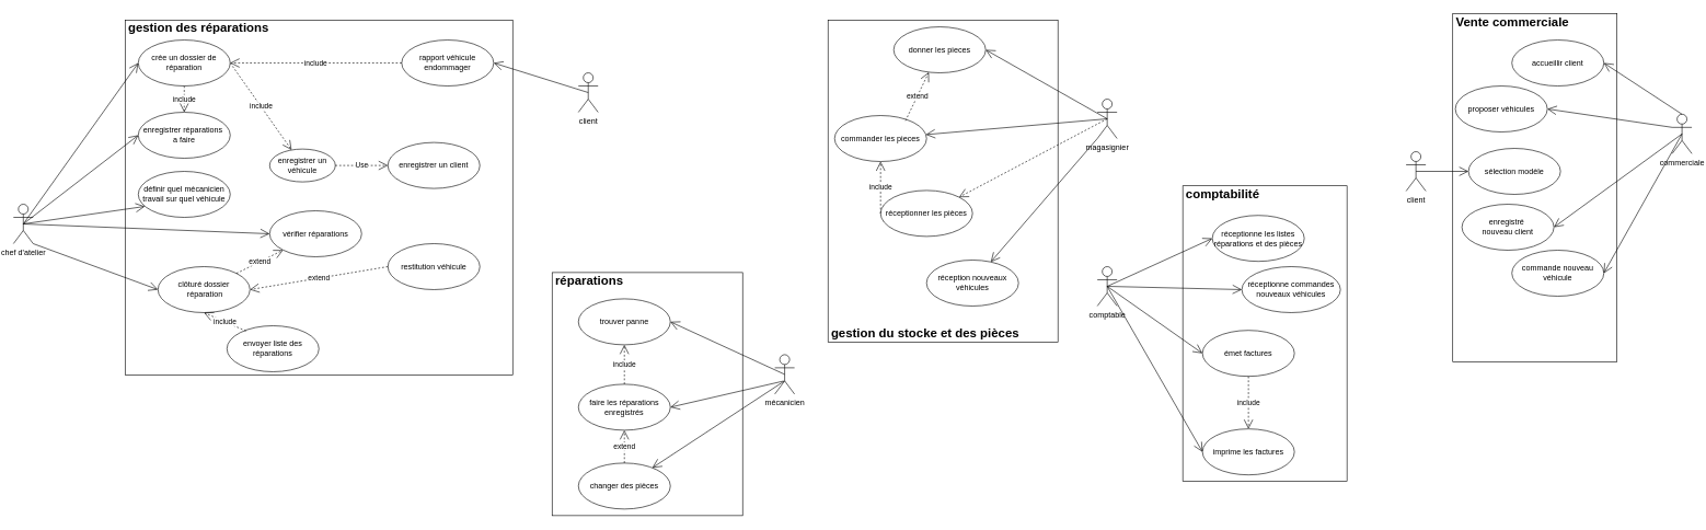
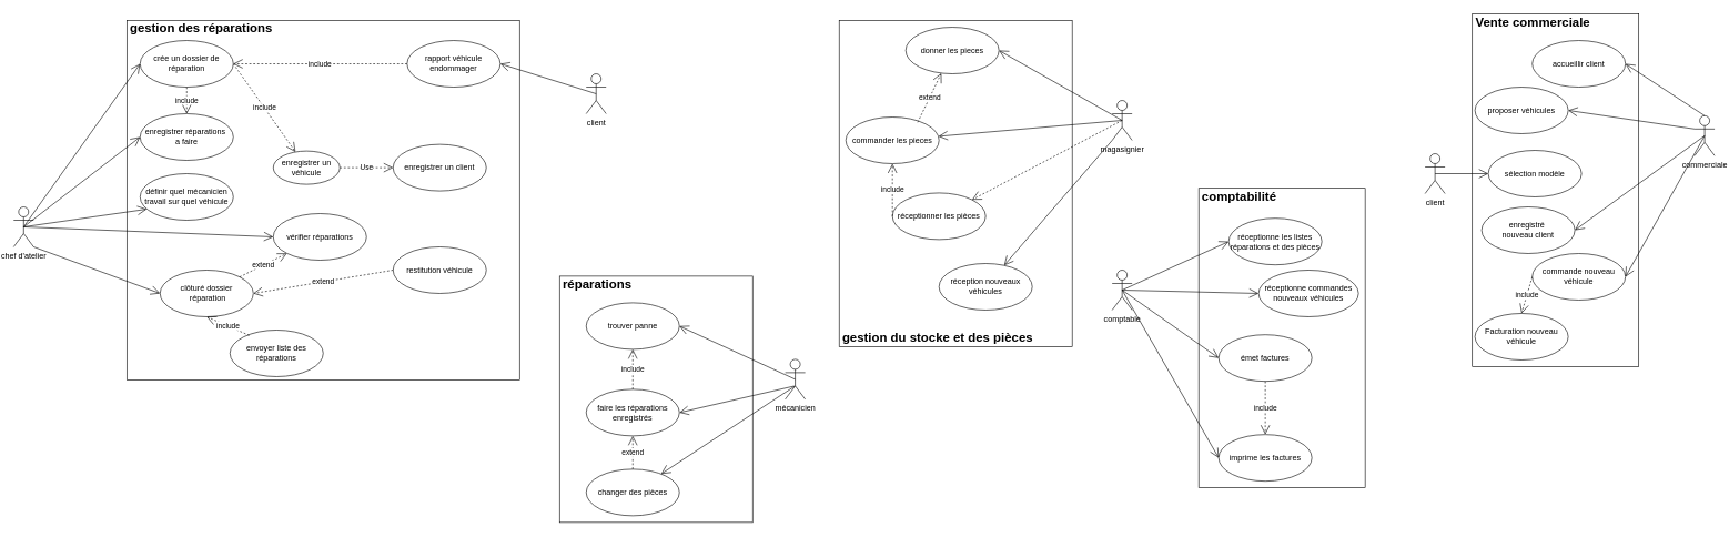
  <mxCell id="0" />
  <mxCell id="1" parent="0" />
  <mxCell id="2" value="&lt;h2&gt;&lt;br&gt;&lt;/h2&gt;" style="html=1;whiteSpace=wrap;align=center;" vertex="1" parent="1"><mxGeometry x="190" y="30" width="590" height="540" as="geometry" /></mxCell>
  <mxCell id="3" value="comptable" style="shape=umlActor;verticalLabelPosition=bottom;verticalAlign=top;html=1;outlineConnect=0;" vertex="1" parent="1"><mxGeometry x="1670" y="405" width="30" height="60" as="geometry" /></mxCell>
  <mxCell id="4" value="chef d'atelier" style="shape=umlActor;verticalLabelPosition=bottom;verticalAlign=top;html=1;outlineConnect=0;" vertex="1" parent="1"><mxGeometry x="20" y="310" width="30" height="60" as="geometry" /></mxCell>
  <mxCell id="5" value="magasignier" style="shape=umlActor;verticalLabelPosition=bottom;verticalAlign=top;html=1;outlineConnect=0;" vertex="1" parent="1"><mxGeometry x="1670" y="150" width="30" height="60" as="geometry" /></mxCell>
  <mxCell id="6" value="enregistrer un véhicule" style="ellipse;whiteSpace=wrap;html=1;" vertex="1" parent="1"><mxGeometry x="410" y="226" width="100" height="50" as="geometry" /></mxCell>
  <mxCell id="7" value="enregistrer réparations&amp;nbsp;&lt;div&gt;a faire&lt;/div&gt;" style="ellipse;whiteSpace=wrap;html=1;" vertex="1" parent="1"><mxGeometry x="210" y="170" width="140" height="70" as="geometry" /></mxCell>
  <mxCell id="8" value="définir quel mécanicien travail sur quel véhicule" style="ellipse;whiteSpace=wrap;html=1;" vertex="1" parent="1"><mxGeometry x="210" y="260" width="140" height="70" as="geometry" /></mxCell>
  <mxCell id="9" value="vérifier réparations" style="ellipse;whiteSpace=wrap;html=1;" vertex="1" parent="1"><mxGeometry x="410" y="320" width="140" height="70" as="geometry" /></mxCell>
  <mxCell id="10" value="clôturé dossier&lt;div&gt;&amp;nbsp;réparation&lt;/div&gt;" style="ellipse;whiteSpace=wrap;html=1;" vertex="1" parent="1"><mxGeometry x="240" y="405" width="140" height="70" as="geometry" /></mxCell>
  <mxCell id="11" value="crée un dossier de réparation" style="ellipse;whiteSpace=wrap;html=1;" vertex="1" parent="1"><mxGeometry x="210" y="60" width="140" height="70" as="geometry" /></mxCell>
  <mxCell id="12" value="mécanicien" style="shape=umlActor;verticalLabelPosition=bottom;verticalAlign=top;html=1;" vertex="1" parent="1"><mxGeometry x="1179" y="539" width="30" height="60" as="geometry" /></mxCell>
  <mxCell id="13" value="" style="html=1;whiteSpace=wrap;" vertex="1" parent="1"><mxGeometry x="840" y="414" width="290" height="370" as="geometry" /></mxCell>
  <mxCell id="14" value="faire les réparations&lt;div&gt;enregistrés&lt;/div&gt;" style="ellipse;whiteSpace=wrap;html=1;" vertex="1" parent="1"><mxGeometry x="880" y="584" width="140" height="70" as="geometry" /></mxCell>
  <mxCell id="15" value="changer des pièces" style="ellipse;whiteSpace=wrap;html=1;" vertex="1" parent="1"><mxGeometry x="880" y="704" width="140" height="70" as="geometry" /></mxCell>
  <mxCell id="16" value="" style="html=1;whiteSpace=wrap;" vertex="1" parent="1"><mxGeometry x="1260" y="30" width="350" height="490" as="geometry" /></mxCell>
  <mxCell id="17" value="donner les pieces" style="ellipse;whiteSpace=wrap;html=1;" vertex="1" parent="1"><mxGeometry x="1360" y="40" width="140" height="70" as="geometry" /></mxCell>
  <mxCell id="18" value="commander les pieces" style="ellipse;whiteSpace=wrap;html=1;" vertex="1" parent="1"><mxGeometry x="1270" y="175" width="140" height="70" as="geometry" /></mxCell>
  <mxCell id="19" value="réceptionner les pièces" style="ellipse;whiteSpace=wrap;html=1;" vertex="1" parent="1"><mxGeometry x="1340" y="289" width="140" height="70" as="geometry" /></mxCell>
  <mxCell id="20" value="envoyer liste des réparations" style="ellipse;whiteSpace=wrap;html=1;" vertex="1" parent="1"><mxGeometry x="345" y="495" width="140" height="70" as="geometry" /></mxCell>
  <mxCell id="21" value="" style="html=1;whiteSpace=wrap;" vertex="1" parent="1"><mxGeometry x="1800" y="282" width="250" height="450" as="geometry" /></mxCell>
  <mxCell id="22" value="réceptionne les listes réparations et des pièces" style="ellipse;whiteSpace=wrap;html=1;" vertex="1" parent="1"><mxGeometry x="1845" y="327" width="140" height="70" as="geometry" /></mxCell>
  <mxCell id="23" value="émet factures" style="ellipse;whiteSpace=wrap;html=1;" vertex="1" parent="1"><mxGeometry x="1830" y="502" width="140" height="70" as="geometry" /></mxCell>
  <mxCell id="24" value="imprime les factures" style="ellipse;whiteSpace=wrap;html=1;" vertex="1" parent="1"><mxGeometry x="1830" y="652" width="140" height="70" as="geometry" /></mxCell>
  <mxCell id="25" value="gestion des réparations" style="text;align=left;fontStyle=1;verticalAlign=middle;spacingLeft=3;spacingRight=3;strokeColor=none;rotatable=0;points=[[0,0.5],[1,0.5]];portConstraint=eastwest;fontSize=19;" vertex="1" parent="1"><mxGeometry x="190" y="20" width="456" height="40" as="geometry" /></mxCell>
  <mxCell id="26" value="&lt;font style=&quot;font-size: 19px;&quot;&gt;comptabilité&lt;/font&gt;" style="text;align=left;fontStyle=1;verticalAlign=middle;spacingLeft=3;spacingRight=3;strokeColor=none;rotatable=0;points=[[0,0.5],[1,0.5]];portConstraint=eastwest;html=1;" vertex="1" parent="1"><mxGeometry x="1800" y="282" width="80" height="26" as="geometry" /></mxCell>
  <mxCell id="27" value="&lt;font style=&quot;font-size: 19px;&quot;&gt;gestion du stocke et des pièces&lt;/font&gt;" style="text;align=left;fontStyle=1;verticalAlign=middle;spacingLeft=3;spacingRight=3;strokeColor=none;rotatable=0;points=[[0,0.5],[1,0.5]];portConstraint=eastwest;html=1;" vertex="1" parent="1"><mxGeometry x="1260" y="494" width="80" height="26" as="geometry" /></mxCell>
  <mxCell id="28" value="&lt;font style=&quot;font-size: 19px;&quot;&gt;réparations&lt;/font&gt;" style="text;align=left;fontStyle=1;verticalAlign=middle;spacingLeft=3;spacingRight=3;strokeColor=none;rotatable=0;points=[[0,0.5],[1,0.5]];portConstraint=eastwest;html=1;" vertex="1" parent="1"><mxGeometry x="840" y="414" width="80" height="26" as="geometry" /></mxCell>
  <mxCell id="29" value="extend" style="endArrow=open;endSize=12;dashed=1;html=1;rounded=0;entryX=0.5;entryY=1;entryDx=0;entryDy=0;exitX=0.5;exitY=0;exitDx=0;exitDy=0;" edge="1" parent="1" source="15" target="14"><mxGeometry width="160" relative="1" as="geometry"><mxPoint x="1220" y="694" as="sourcePoint" /><mxPoint x="1270" y="688" as="targetPoint" /></mxGeometry></mxCell>
  <mxCell id="30" value="include" style="endArrow=open;endSize=12;dashed=1;html=1;rounded=0;exitX=1;exitY=0.5;exitDx=0;exitDy=0;" edge="1" parent="1" source="11" target="6"><mxGeometry width="160" relative="1" as="geometry"><mxPoint x="70" y="340" as="sourcePoint" /><mxPoint x="230" y="340" as="targetPoint" /></mxGeometry></mxCell>
  <mxCell id="31" value="include" style="endArrow=open;endSize=12;dashed=1;html=1;rounded=0;exitX=0.5;exitY=1;exitDx=0;exitDy=0;" edge="1" parent="1" source="11" target="7"><mxGeometry width="160" relative="1" as="geometry"><mxPoint x="70" y="340" as="sourcePoint" /><mxPoint x="230" y="340" as="targetPoint" /></mxGeometry></mxCell>
  <mxCell id="32" value="include" style="endArrow=open;endSize=12;dashed=1;html=1;rounded=0;exitX=0.207;exitY=0.114;exitDx=0;exitDy=0;entryX=0.5;entryY=1;entryDx=0;entryDy=0;exitPerimeter=0;" edge="1" parent="1" source="20" target="10"><mxGeometry x="0.012" width="160" relative="1" as="geometry"><mxPoint x="-80" y="355" as="sourcePoint" /><mxPoint x="256" y="560" as="targetPoint" /><mxPoint as="offset" /></mxGeometry></mxCell>
  <mxCell id="33" value="extend" style="endArrow=open;endSize=12;dashed=1;html=1;rounded=0;exitX=0.771;exitY=0.114;exitDx=0;exitDy=0;exitPerimeter=0;" edge="1" parent="1" source="18" target="17"><mxGeometry width="160" relative="1" as="geometry"><mxPoint x="1860" y="220" as="sourcePoint" /><mxPoint x="2020" y="220" as="targetPoint" /></mxGeometry></mxCell>
  <mxCell id="34" value="include" style="endArrow=open;endSize=12;dashed=1;html=1;rounded=0;exitX=0;exitY=0.5;exitDx=0;exitDy=0;entryX=0.5;entryY=1;entryDx=0;entryDy=0;" edge="1" parent="1" source="19" target="18"><mxGeometry width="160" relative="1" as="geometry"><mxPoint x="1860" y="220" as="sourcePoint" /><mxPoint x="2020" y="220" as="targetPoint" /></mxGeometry></mxCell>
  <mxCell id="35" value="include" style="endArrow=open;endSize=12;dashed=1;html=1;rounded=0;exitX=0.5;exitY=1;exitDx=0;exitDy=0;entryX=0.5;entryY=0;entryDx=0;entryDy=0;" edge="1" parent="1" source="23" target="24"><mxGeometry width="160" relative="1" as="geometry"><mxPoint x="1680" y="282" as="sourcePoint" /><mxPoint x="1840" y="282" as="targetPoint" /></mxGeometry></mxCell>
  <mxCell id="36" value="" style="endArrow=open;endFill=1;endSize=12;html=1;rounded=0;exitX=0.447;exitY=0.669;exitDx=0;exitDy=0;exitPerimeter=0;entryX=1;entryY=0.5;entryDx=0;entryDy=0;" edge="1" parent="1" source="12" target="14"><mxGeometry width="160" relative="1" as="geometry"><mxPoint x="1500" y="774" as="sourcePoint" /><mxPoint x="1660" y="774" as="targetPoint" /></mxGeometry></mxCell>
  <mxCell id="37" value="" style="endArrow=open;endFill=1;endSize=12;html=1;rounded=0;exitX=0.486;exitY=0.669;exitDx=0;exitDy=0;exitPerimeter=0;" edge="1" parent="1" source="12" target="15"><mxGeometry width="160" relative="1" as="geometry"><mxPoint x="1202" y="589" as="sourcePoint" /><mxPoint x="1030" y="529" as="targetPoint" /></mxGeometry></mxCell>
  <mxCell id="38" value="" style="endArrow=open;endFill=1;endSize=12;html=1;rounded=0;exitX=0.5;exitY=0.5;exitDx=0;exitDy=0;exitPerimeter=0;entryX=1;entryY=0.5;entryDx=0;entryDy=0;" edge="1" parent="1" source="5" target="17"><mxGeometry width="160" relative="1" as="geometry"><mxPoint x="1920" y="100" as="sourcePoint" /><mxPoint x="2080" y="100" as="targetPoint" /></mxGeometry></mxCell>
  <mxCell id="39" value="" style="endArrow=open;endFill=1;endSize=12;html=1;rounded=0;exitX=0.5;exitY=0.5;exitDx=0;exitDy=0;exitPerimeter=0;" edge="1" parent="1" source="5" target="18"><mxGeometry width="160" relative="1" as="geometry"><mxPoint x="1654" y="190" as="sourcePoint" /><mxPoint x="1510" y="85" as="targetPoint" /></mxGeometry></mxCell>
  <mxCell id="40" value="" style="endArrow=open;endFill=1;endSize=12;html=1;rounded=0;exitX=0.5;exitY=0.5;exitDx=0;exitDy=0;exitPerimeter=0;entryX=1;entryY=0;entryDx=0;entryDy=0;dashed=1;" edge="1" parent="1" source="5" target="19"><mxGeometry width="160" relative="1" as="geometry"><mxPoint x="1654" y="190" as="sourcePoint" /><mxPoint x="1419" y="213" as="targetPoint" /></mxGeometry></mxCell>
  <mxCell id="41" value="" style="endArrow=open;endFill=1;endSize=12;html=1;rounded=0;exitX=0.5;exitY=0.5;exitDx=0;exitDy=0;exitPerimeter=0;entryX=0;entryY=0.5;entryDx=0;entryDy=0;" edge="1" parent="1" source="4" target="11"><mxGeometry width="160" relative="1" as="geometry"><mxPoint x="130" y="290" as="sourcePoint" /><mxPoint x="290" y="290" as="targetPoint" /></mxGeometry></mxCell>
  <mxCell id="42" value="" style="endArrow=open;endFill=1;endSize=12;html=1;rounded=0;entryX=0;entryY=0.5;entryDx=0;entryDy=0;exitX=0.5;exitY=0.5;exitDx=0;exitDy=0;exitPerimeter=0;" edge="1" parent="1" source="4" target="7"><mxGeometry width="160" relative="1" as="geometry"><mxPoint x="40" y="340" as="sourcePoint" /><mxPoint x="290" y="290" as="targetPoint" /></mxGeometry></mxCell>
  <mxCell id="43" value="" style="endArrow=open;endFill=1;endSize=12;html=1;rounded=0;exitX=0.5;exitY=0.5;exitDx=0;exitDy=0;exitPerimeter=0;entryX=0;entryY=0.5;entryDx=0;entryDy=0;" edge="1" parent="1" source="4" target="9"><mxGeometry width="160" relative="1" as="geometry"><mxPoint x="130" y="290" as="sourcePoint" /><mxPoint x="290" y="290" as="targetPoint" /></mxGeometry></mxCell>
  <mxCell id="44" value="" style="endArrow=open;endFill=1;endSize=12;html=1;rounded=0;entryX=0.072;entryY=0.762;entryDx=0;entryDy=0;entryPerimeter=0;exitX=0.5;exitY=0.5;exitDx=0;exitDy=0;exitPerimeter=0;" edge="1" parent="1" source="4" target="8"><mxGeometry width="160" relative="1" as="geometry"><mxPoint x="30" y="340" as="sourcePoint" /><mxPoint x="290" y="290" as="targetPoint" /></mxGeometry></mxCell>
  <mxCell id="45" value="" style="endArrow=open;endFill=1;endSize=12;html=1;rounded=0;exitX=1;exitY=1;exitDx=0;exitDy=0;exitPerimeter=0;entryX=0;entryY=0.5;entryDx=0;entryDy=0;" edge="1" parent="1" source="4" target="10"><mxGeometry width="160" relative="1" as="geometry"><mxPoint x="130" y="290" as="sourcePoint" /><mxPoint x="290" y="290" as="targetPoint" /></mxGeometry></mxCell>
  <mxCell id="46" value="" style="endArrow=open;endFill=1;endSize=12;html=1;rounded=0;exitX=0.5;exitY=0.5;exitDx=0;exitDy=0;exitPerimeter=0;entryX=0;entryY=0.5;entryDx=0;entryDy=0;" edge="1" parent="1" source="3" target="22"><mxGeometry width="160" relative="1" as="geometry"><mxPoint x="1740" y="282" as="sourcePoint" /><mxPoint x="1900" y="282" as="targetPoint" /></mxGeometry></mxCell>
  <mxCell id="47" value="" style="endArrow=open;endFill=1;endSize=12;html=1;rounded=0;exitX=0.5;exitY=0.5;exitDx=0;exitDy=0;exitPerimeter=0;entryX=0;entryY=0.5;entryDx=0;entryDy=0;" edge="1" parent="1" source="3" target="23"><mxGeometry width="160" relative="1" as="geometry"><mxPoint x="1740" y="282" as="sourcePoint" /><mxPoint x="1900" y="282" as="targetPoint" /></mxGeometry></mxCell>
  <mxCell id="48" value="" style="endArrow=open;endFill=1;endSize=12;html=1;rounded=0;exitX=0.5;exitY=0.5;exitDx=0;exitDy=0;exitPerimeter=0;entryX=0;entryY=0.5;entryDx=0;entryDy=0;" edge="1" parent="1" source="3" target="24"><mxGeometry width="160" relative="1" as="geometry"><mxPoint x="1740" y="282" as="sourcePoint" /><mxPoint x="1900" y="282" as="targetPoint" /></mxGeometry></mxCell>
  <mxCell id="49" value="enregistrer un client" style="ellipse;whiteSpace=wrap;html=1;" vertex="1" parent="1"><mxGeometry x="590" y="216" width="140" height="70" as="geometry" /></mxCell>
  <mxCell id="50" value="Use" style="endArrow=open;endSize=12;dashed=1;html=1;rounded=0;exitX=1;exitY=0.5;exitDx=0;exitDy=0;" edge="1" parent="1" source="6" target="49"><mxGeometry width="160" relative="1" as="geometry"><mxPoint x="140" y="290" as="sourcePoint" /><mxPoint x="300" y="290" as="targetPoint" /></mxGeometry></mxCell>
  <mxCell id="51" value="extend" style="endArrow=open;endSize=12;dashed=1;html=1;rounded=0;exitX=1;exitY=0;exitDx=0;exitDy=0;entryX=0;entryY=1;entryDx=0;entryDy=0;" edge="1" parent="1" source="10" target="9"><mxGeometry width="160" relative="1" as="geometry"><mxPoint x="170" y="400" as="sourcePoint" /><mxPoint x="330" y="400" as="targetPoint" /></mxGeometry></mxCell>
  <mxCell id="52" value="restitution véhicule" style="ellipse;whiteSpace=wrap;html=1;" vertex="1" parent="1"><mxGeometry x="590" y="370" width="140" height="70" as="geometry" /></mxCell>
  <mxCell id="53" value="extend" style="endArrow=open;endSize=12;dashed=1;html=1;rounded=0;exitX=0;exitY=0.5;exitDx=0;exitDy=0;entryX=1;entryY=0.5;entryDx=0;entryDy=0;" edge="1" parent="1" source="52" target="10"><mxGeometry width="160" relative="1" as="geometry"><mxPoint x="550" y="400" as="sourcePoint" /><mxPoint x="710" y="400" as="targetPoint" /></mxGeometry></mxCell>
  <mxCell id="54" value="commerciale" style="shape=umlActor;verticalLabelPosition=bottom;verticalAlign=top;html=1;" vertex="1" parent="1"><mxGeometry x="2545" y="173" width="30" height="60" as="geometry" /></mxCell>
  <mxCell id="55" value="" style="html=1;whiteSpace=wrap;" vertex="1" parent="1"><mxGeometry x="2211" y="20" width="250" height="530" as="geometry" /></mxCell>
  <mxCell id="56" value="accueillir client" style="ellipse;whiteSpace=wrap;html=1;" vertex="1" parent="1"><mxGeometry x="2301" y="60" width="140" height="70" as="geometry" /></mxCell>
  <mxCell id="57" value="proposer véhicules" style="ellipse;whiteSpace=wrap;html=1;" vertex="1" parent="1"><mxGeometry x="2215" y="130" width="140" height="70" as="geometry" /></mxCell>
  <mxCell id="58" value="commande nouveau&lt;div&gt;véhicule&lt;/div&gt;" style="ellipse;whiteSpace=wrap;html=1;" vertex="1" parent="1"><mxGeometry x="2301" y="380" width="140" height="70" as="geometry" /></mxCell>
+ <mxCell id="59" value="Facturation nouveau véhicule" style="ellipse;whiteSpace=wrap;html=1;" vertex="1" parent="1"><mxGeometry x="2215" y="470" width="140" height="70" as="geometry" /></mxCell>
  <mxCell id="60" value="réceptionne commandes&lt;div&gt;nouveaux véhicules&lt;/div&gt;" style="ellipse;whiteSpace=wrap;html=1;" vertex="1" parent="1"><mxGeometry x="1890" y="405" width="150" height="70" as="geometry" /></mxCell>
  <mxCell id="61" value="" style="endArrow=open;endFill=1;endSize=12;html=1;rounded=0;exitX=0.5;exitY=0.5;exitDx=0;exitDy=0;exitPerimeter=0;entryX=0;entryY=0.5;entryDx=0;entryDy=0;" edge="1" parent="1" source="3" target="60"><mxGeometry width="160" relative="1" as="geometry"><mxPoint x="2160" y="402" as="sourcePoint" /><mxPoint x="2320" y="402" as="targetPoint" /></mxGeometry></mxCell>
  <mxCell id="62" value="enregistré&amp;nbsp;&lt;div&gt;nouveau client&lt;/div&gt;" style="ellipse;whiteSpace=wrap;html=1;" vertex="1" parent="1"><mxGeometry x="2225" y="310" width="140" height="70" as="geometry" /></mxCell>
  <mxCell id="63" value="" style="endArrow=open;endFill=1;endSize=12;html=1;rounded=0;exitX=0.5;exitY=0;exitDx=0;exitDy=0;exitPerimeter=0;entryX=1;entryY=0.5;entryDx=0;entryDy=0;" edge="1" parent="1" source="54" target="56"><mxGeometry width="160" relative="1" as="geometry"><mxPoint x="2205" y="170" as="sourcePoint" /><mxPoint x="2365" y="170" as="targetPoint" /></mxGeometry></mxCell>
  <mxCell id="64" value="" style="endArrow=open;endFill=1;endSize=12;html=1;rounded=0;exitX=0;exitY=0.333;exitDx=0;exitDy=0;exitPerimeter=0;entryX=1;entryY=0.5;entryDx=0;entryDy=0;" edge="1" parent="1" source="54" target="57"><mxGeometry width="160" relative="1" as="geometry"><mxPoint x="2205" y="170" as="sourcePoint" /><mxPoint x="2365" y="170" as="targetPoint" /></mxGeometry></mxCell>
  <mxCell id="65" value="sélection modèle" style="ellipse;whiteSpace=wrap;html=1;" vertex="1" parent="1"><mxGeometry x="2235" y="225" width="140" height="70" as="geometry" /></mxCell>
  <mxCell id="66" value="client" style="shape=umlActor;verticalLabelPosition=bottom;verticalAlign=top;html=1;" vertex="1" parent="1"><mxGeometry x="2140" y="230" width="30" height="60" as="geometry" /></mxCell>
  <mxCell id="67" value="" style="endArrow=open;endFill=1;endSize=12;html=1;rounded=0;exitX=0.5;exitY=0.5;exitDx=0;exitDy=0;exitPerimeter=0;entryX=0;entryY=0.5;entryDx=0;entryDy=0;" edge="1" parent="1" source="66" target="65"><mxGeometry width="160" relative="1" as="geometry"><mxPoint x="2205" y="280" as="sourcePoint" /><mxPoint x="2365" y="280" as="targetPoint" /></mxGeometry></mxCell>
  <mxCell id="68" value="" style="endArrow=open;endFill=1;endSize=12;html=1;rounded=0;exitX=0.5;exitY=0.5;exitDx=0;exitDy=0;exitPerimeter=0;entryX=1;entryY=0.5;entryDx=0;entryDy=0;" edge="1" parent="1" source="54" target="62"><mxGeometry width="160" relative="1" as="geometry"><mxPoint x="2205" y="280" as="sourcePoint" /><mxPoint x="2365" y="280" as="targetPoint" /></mxGeometry></mxCell>
  <mxCell id="69" value="" style="endArrow=open;endFill=1;endSize=12;html=1;rounded=0;exitX=0.5;exitY=0.5;exitDx=0;exitDy=0;exitPerimeter=0;entryX=1;entryY=0.5;entryDx=0;entryDy=0;" edge="1" parent="1" source="54" target="58"><mxGeometry width="160" relative="1" as="geometry"><mxPoint x="2205" y="280" as="sourcePoint" /><mxPoint x="2365" y="280" as="targetPoint" /></mxGeometry></mxCell>
+ <mxCell id="70" value="include" style="endArrow=open;endSize=12;dashed=1;html=1;rounded=0;exitX=0;exitY=0.5;exitDx=0;exitDy=0;entryX=0.5;entryY=0;entryDx=0;entryDy=0;" edge="1" parent="1" source="58" target="59"><mxGeometry width="160" relative="1" as="geometry"><mxPoint x="2205" y="280" as="sourcePoint" /><mxPoint x="2365" y="280" as="targetPoint" /></mxGeometry></mxCell>
  <mxCell id="71" value="&lt;font style=&quot;font-size: 19px;&quot;&gt;Vente commerciale&lt;/font&gt;" style="text;align=left;fontStyle=1;verticalAlign=middle;spacingLeft=3;spacingRight=3;strokeColor=none;rotatable=0;points=[[0,0.5],[1,0.5]];portConstraint=eastwest;html=1;" vertex="1" parent="1"><mxGeometry x="2211" y="20" width="80" height="26" as="geometry" /></mxCell>
  <mxCell id="72" value="client" style="shape=umlActor;verticalLabelPosition=bottom;verticalAlign=top;html=1;" vertex="1" parent="1"><mxGeometry x="880" y="110" width="30" height="60" as="geometry" /></mxCell>
  <mxCell id="73" value="rapport véhicule endommager" style="ellipse;whiteSpace=wrap;html=1;" vertex="1" parent="1"><mxGeometry x="611" y="60" width="140" height="70" as="geometry" /></mxCell>
  <mxCell id="74" value="" style="endArrow=open;endFill=1;endSize=12;html=1;rounded=0;exitX=0.5;exitY=0.5;exitDx=0;exitDy=0;exitPerimeter=0;entryX=1;entryY=0.5;entryDx=0;entryDy=0;" edge="1" parent="1" source="72" target="73"><mxGeometry width="160" relative="1" as="geometry"><mxPoint x="730" y="400" as="sourcePoint" /><mxPoint x="890" y="400" as="targetPoint" /></mxGeometry></mxCell>
  <mxCell id="75" value="include" style="endArrow=open;endSize=12;dashed=1;html=1;rounded=0;exitX=0;exitY=0.5;exitDx=0;exitDy=0;" edge="1" parent="1" source="73" target="11"><mxGeometry width="160" relative="1" as="geometry"><mxPoint x="730" y="400" as="sourcePoint" /><mxPoint x="890" y="400" as="targetPoint" /></mxGeometry></mxCell>
  <mxCell id="76" value="réception nouveaux véhicules" style="ellipse;whiteSpace=wrap;html=1;" vertex="1" parent="1"><mxGeometry x="1410" y="395" width="140" height="70" as="geometry" /></mxCell>
  <mxCell id="77" value="" style="endArrow=open;endFill=1;endSize=12;html=1;rounded=0;exitX=0;exitY=1;exitDx=0;exitDy=0;exitPerimeter=0;" edge="1" parent="1" source="5" target="76"><mxGeometry width="160" relative="1" as="geometry"><mxPoint x="1630" y="210" as="sourcePoint" /><mxPoint x="1770" y="210" as="targetPoint" /></mxGeometry></mxCell>
  <mxCell id="78" value="trouver panne" style="ellipse;whiteSpace=wrap;html=1;" vertex="1" parent="1"><mxGeometry x="880" y="454" width="140" height="70" as="geometry" /></mxCell>
  <mxCell id="79" value="" style="endArrow=open;endFill=1;endSize=12;html=1;rounded=0;exitX=0.5;exitY=0.5;exitDx=0;exitDy=0;exitPerimeter=0;entryX=1;entryY=0.5;entryDx=0;entryDy=0;" edge="1" parent="1" source="12" target="78"><mxGeometry width="160" relative="1" as="geometry"><mxPoint x="1350" y="654" as="sourcePoint" /><mxPoint x="1510" y="654" as="targetPoint" /></mxGeometry></mxCell>
  <mxCell id="80" value="include" style="endArrow=open;endSize=12;dashed=1;html=1;rounded=0;exitX=0.5;exitY=0;exitDx=0;exitDy=0;entryX=0.5;entryY=1;entryDx=0;entryDy=0;" edge="1" parent="1" source="14" target="78"><mxGeometry width="160" relative="1" as="geometry"><mxPoint x="1350" y="654" as="sourcePoint" /><mxPoint x="1510" y="654" as="targetPoint" /></mxGeometry></mxCell>
